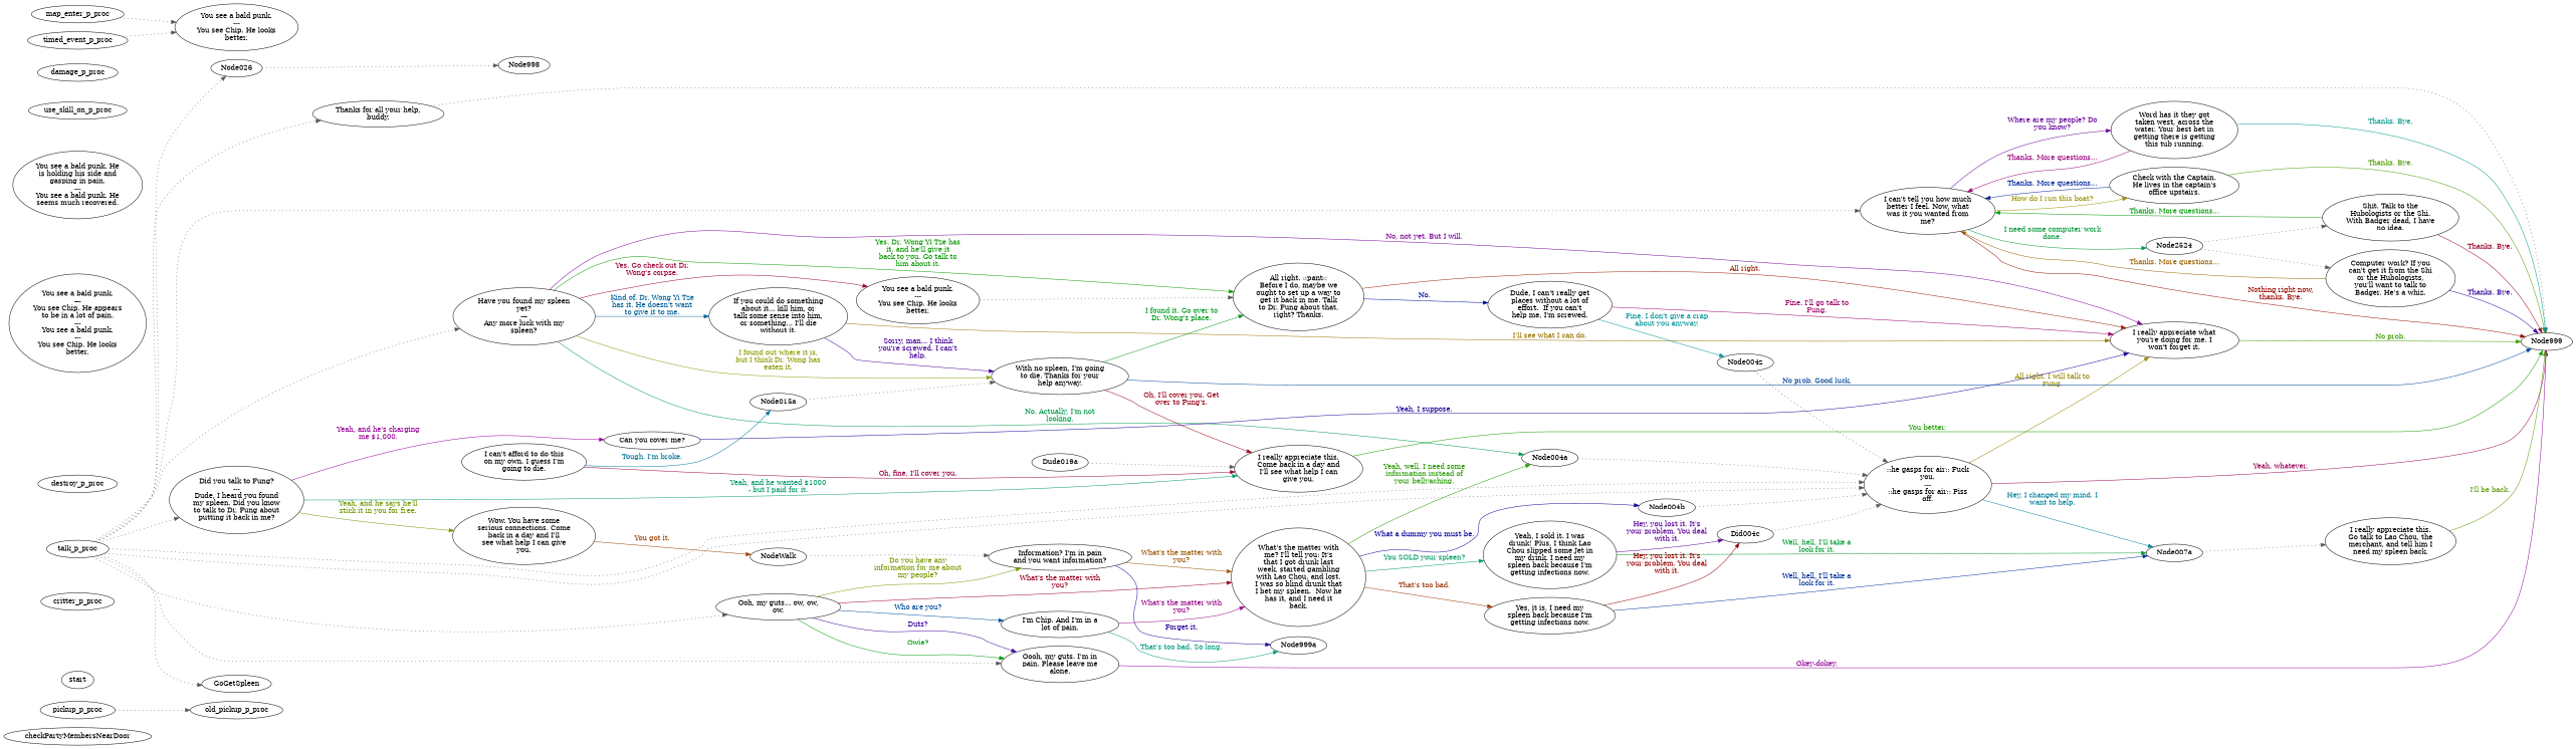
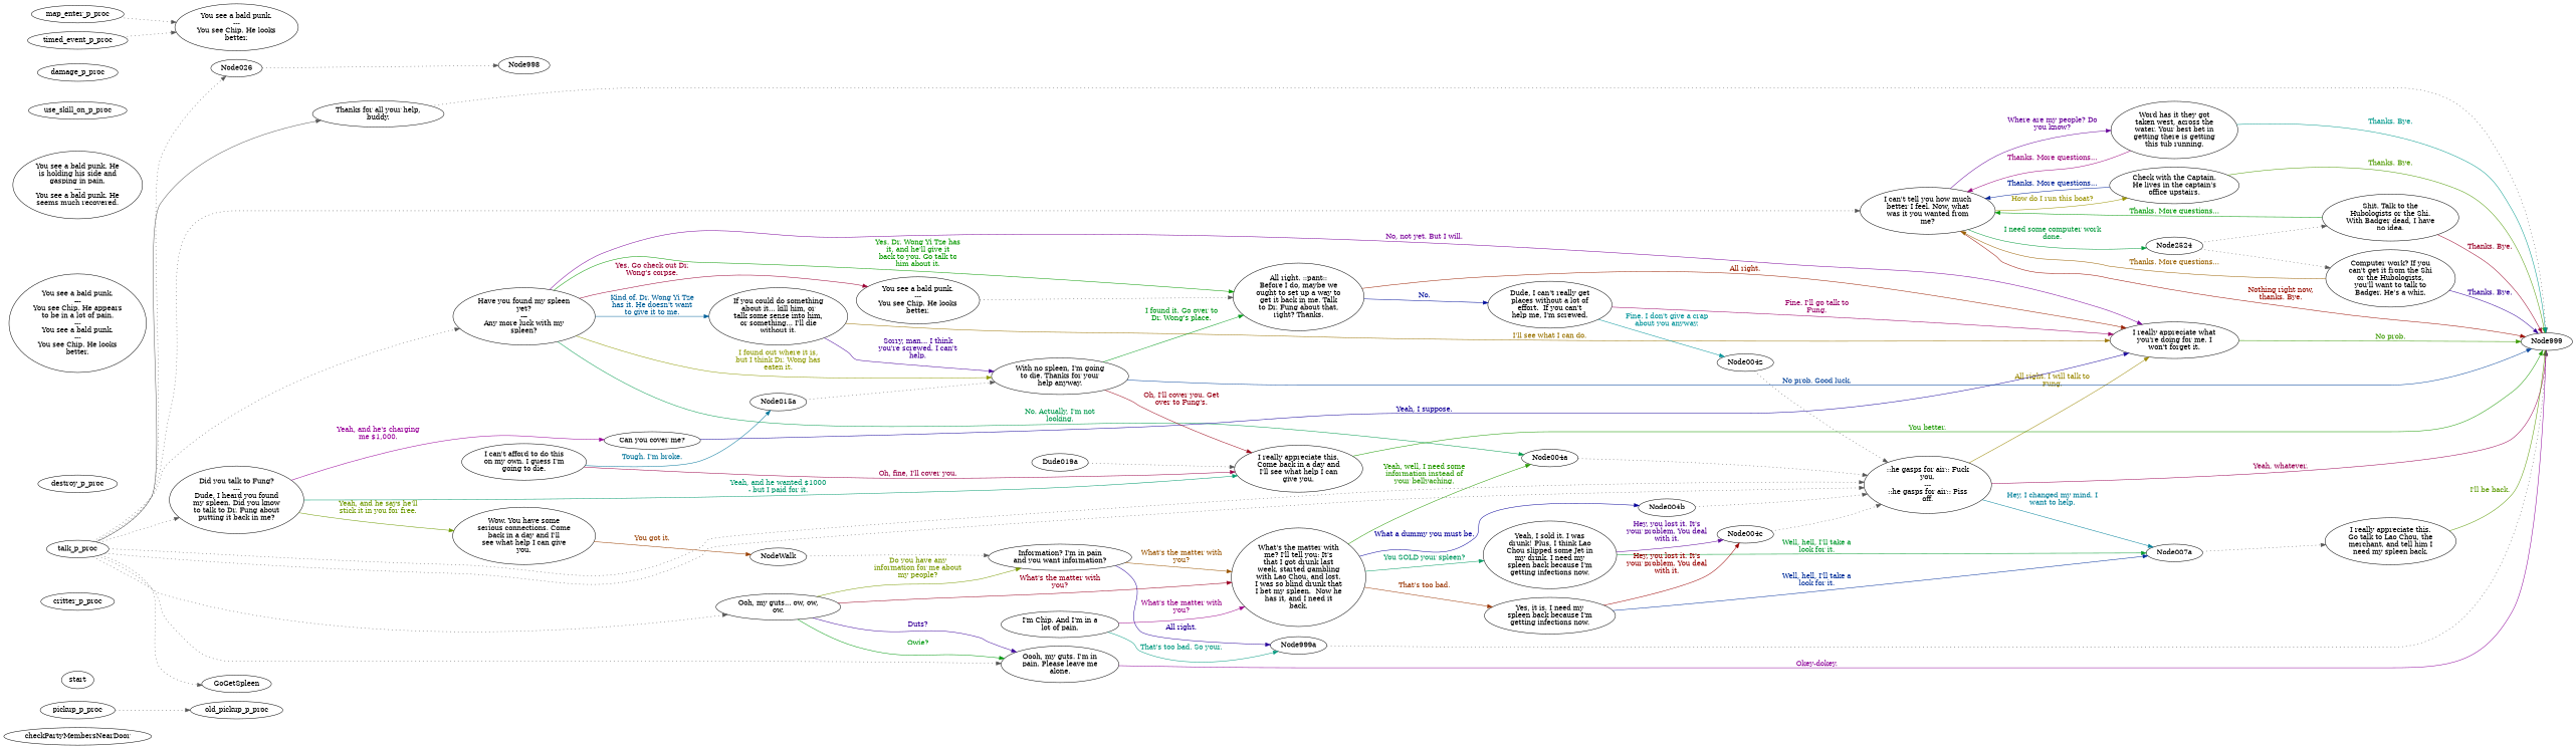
  digraph {
    rankdir=LR
    node [color="#000000" fillcolor="#FFFFFF" style=filled]
    edge [color="#555555"]
    checkPartyMembersNearDoor
    pickup_p_proc
    old_pickup_p_proc
    start
    critter_p_proc
    talk_p_proc
    Node026
    n8 [label="Thanks for all your help,\nbuddy."]
    n9 [label="I can't tell you how much\nbetter I feel. Now, what\nwas it you wanted from\nme?"]
    n10 [label="::he gasps for air:: Fuck\nyou.\n---\n::he gasps for air:: Piss\noff."]
    n11 [label="Did you talk to Fung?\n---\nDude, I heard you found\nmy spleen. Did you know\nto talk to Dr. Fung about\nputting it back in me?"]
    n12 [label="Have you found my spleen\nyet?\n---\nAny more luck with my\nspleen?"]
    n13 [label="Oooh, my guts. I'm in\npain. Please leave me\nalone."]
    n14 [label="Ooh, my guts... ow, ow,\now."]
    GoGetSpleen
    Node998
    Node999
    n18 [label="Check with the Captain.\nHe lives in the captain's\noffice upstairs."]
    n19 [label="Word has it they got\ntaken west, across the\nwater. Your best bet in\ngetting there is getting\nthis tub running."]
    Node2524
    Node007a
    n22 [label="I really appreciate what\nyou're doing for me. I\nwon't forget it."]
    n23 [label="I really appreciate this.\nCome back in a day and\nI'll see what help I can\ngive you."]
    n24 [label="Wow. You have some\nserious connections. Come\nback in a day and I'll\nsee what help I can give\nyou."]
    n25 [label="Can you cover me?"]
    Node004a
    n27 [label="All right. ::pant::\nBefore I do, maybe we\nought to set up a way to\nget it back in me. Talk\nto Dr. Fung about that,\nright? Thanks."]
    n28 [label="You see a bald punk.\n---\nYou see Chip. He looks\nbetter."]
    n29 [label="If you could do something\nabout it... kill him, or\ntalk some sense into him,\nor something... I'll die\nwithout it."]
    n30 [label="With no spleen, I'm going\nto die. Thanks for your\nhelp anyway."]
    n31 [label="What's the matter with\nme? I'll tell you: It's\nthat I got drunk last\nweek, started gambling\nwith Lao Chou, and lost.\nI was so blind drunk that\nI bet my spleen.  Now he\nhas it, and I need it\nback."]
    n32 [label="I'm Chip. And I'm in a\nlot of pain."]
    n33 [label="Information? I'm in pain\nand you want information?"]
    n34 [label="Computer work? If you\ncan't get it from the Shi\nor the Hubologists,\nyou'll want to talk to\nBadger. He's a whiz."]
    n35 [label="Shit. Talk to the\nHubologists or the Shi.\nWith Badger dead, I have\nno idea."]
    n36 [label="I really appreciate this.\nGo talk to Lao Chou, the\nmerchant, and tell him I\nneed my spleen back."]
    NodeWalk
    n38 [label="Dude, I can't really get\nplaces without a lot of\neffort.  If you can't\nhelp me, I'm screwed."]
    n39 [label="Yeah, I sold it. I was\ndrunk! Plus, I think Lao\nChou slipped some Jet in\nmy drink. I need my\nspleen back because I'm\ngetting infections now."]
    n40 [label="Yes, it is. I need my\nspleen back because I'm\ngetting infections now."]
    Node004b
    Node999a
    destroy_p_proc
    n44 [label="You see a bald punk.\n---\nYou see Chip. He appears\nto be in a lot of pain.\n---\nYou see a bald punk.\n---\nYou see Chip. He looks\nbetter."]
    n45 [label="You see a bald punk. He\nis holding his side and\ngasping in pain.\n---\nYou see a bald punk. He\nseems much recovered."]
    use_skill_on_p_proc
    damage_p_proc
    n48 [label="You see a bald punk.\n---\nYou see Chip. He looks\nbetter."]
    map_enter_p_proc
    timed_event_p_proc
-   Node004c [label=Did004c]
+   Node004c
    Node004z
    n53 [label="I can't afford to do this\non my own. I guess I'm\ngoing to die."]
    Node015a
    n55 [label=Dude019a]
    pickup_p_proc -> old_pickup_p_proc [style=dotted]
    talk_p_proc -> Node026 [style=dotted]
-   talk_p_proc -> n8 [style=dotted]
+   talk_p_proc -> n8 [style=solid]
    talk_p_proc -> n9 [style=dotted]
    talk_p_proc -> n10 [style=dotted]
    talk_p_proc -> n10 [style=dotted]
    talk_p_proc -> n11 [style=dotted]
    talk_p_proc -> n12 [style=dotted]
    talk_p_proc -> n13 [style=dotted]
    talk_p_proc -> n14 [style=dotted]
    talk_p_proc -> GoGetSpleen [style=dotted]
    Node026 -> Node998 [style=dotted]
    n8 -> Node999 [style=dotted]
    n9 -> Node999 [color="#990C00" fontcolor="#990C00" label="Nothing right now,\nthanks. Bye."]
    n9 -> n18 [color="#999200" fontcolor="#999200" label="How do I run this boat?"]
    n9 -> n19 [color="#650099" fontcolor="#650099" label="Where are my people? Do\nyou know?"]
    n9 -> Node2524 [color="#009939" fontcolor="#009939" label="I need some computer work\ndone."]
    n10 -> Node999 [color="#990053" fontcolor="#990053" label="Yeah, whatever."]
    n10 -> Node007a [color="#008099" fontcolor="#008099" label="Hey, I changed my mind. I\nwant to help."]
    n10 -> n22 [color="#998600" fontcolor="#998600" label="All right. I will talk to\nFung."]
    n11 -> n23 [color="#00996C" fontcolor="#00996C" label="Yeah, and he wanted $1000\n- but I paid for it."]
    n11 -> n24 [color="#6D9900" fontcolor="#6D9900" label="Yeah, and he says he'll\nstick it in you for free."]
    n11 -> n25 [color="#980099" fontcolor="#980099" label="Yeah, and he's charging\nme $1,000."]
    n12 -> n22 [color="#790099" fontcolor="#790099" label="No, not yet. But I will."]
    n12 -> Node004a [color="#00994C" fontcolor="#00994C" label="No. Actually, I'm not\nlooking."]
    n12 -> n27 [color="#079900" fontcolor="#079900" label="Yes. Dr. Wong Yi Tze has\nit, and he'll give it\nback to you. Go talk to\nhim about it."]
    n12 -> n28 [color="#990033" fontcolor="#990033" label="Yes. Go check out Dr.\nWong's corpse."]
    n12 -> n29 [color="#006099" fontcolor="#006099" label="Kind of. Dr. Wong Yi Tze\nhas it. He doesn't want\nto give it to me."]
    n12 -> n30 [color="#8D9900" fontcolor="#8D9900" label="I found out where it is,\nbut I think Dr. Wong has\neaten it."]
    n13 -> Node999 [color="#8C0099" fontcolor="#8C0099" label="Okey-dokey."]
    n14 -> n13 [color="#390099" fontcolor="#390099" label="Duts?"]
    n14 -> n13 [color="#00990D" fontcolor="#00990D" label="Owie?"]
    n14 -> n31 [color="#990020" fontcolor="#990020" label="What's the matter with\nyou?"]
-   n14 -> n32 [color="#004C99" fontcolor="#004C99" label="Who are you?"]
    n14 -> n33 [color="#799900" fontcolor="#799900" label="Do you have any\ninformation for me about\nmy people?"]
    n18 -> n9 [color="#002199" fontcolor="#002199" label="Thanks. More questions..."]
    n18 -> Node999 [color="#4D9900" fontcolor="#4D9900" label="Thanks. Bye."]
    n19 -> n9 [color="#99007A" fontcolor="#99007A" label="Thanks. More questions..."]
    n19 -> Node999 [color="#00998B" fontcolor="#00998B" label="Thanks. Bye."]
    Node2524 -> n34 [style=dotted]
    Node2524 -> n35 [style=dotted]
    Node007a -> n36 [style=dotted]
    n22 -> Node999 [color="#3A9900" fontcolor="#3A9900" label="No prob."]
    n23 -> Node999 [color="#1A9900" fontcolor="#1A9900" label="You better."]
    n24 -> NodeWalk [color="#993F00" fontcolor="#993F00" label="You got it."]
    n25 -> n22 [color="#120099" fontcolor="#120099" label="Yeah, I suppose."]
    Node004a -> n10 [style=dotted]
    n27 -> n22 [color="#991F00" fontcolor="#991F00" label="All right."]
    n27 -> n38 [color="#000D99" fontcolor="#000D99" label="No."]
    n28 -> n27 [style=dotted]
    n29 -> n22 [color="#997200" fontcolor="#997200" label="I'll see what I can do."]
    n29 -> n30 [color="#460099" fontcolor="#460099" label="Sorry, man... I think\nyou're screwed. I can't\nhelp."]
    n30 -> Node999 [color="#004099" fontcolor="#004099" label="No prob. Good luck."]
    n30 -> n23 [color="#990014" fontcolor="#990014" label="Oh, I'll cover you. Get\nover to Fung's."]
    n30 -> n27 [color="#009919" fontcolor="#009919" label="I found it. Go over to\nDr. Wong's place."]
    n31 -> Node004a [color="#269900" fontcolor="#269900" label="Yeah, well, I need some\ninformation instead of\nyour bellyaching."]
    n31 -> n39 [color="#009960" fontcolor="#009960" label="You SOLD your spleen?"]
    n31 -> n40 [color="#993300" fontcolor="#993300" label="That's too bad."]
    n31 -> Node004b [color="#060099" fontcolor="#060099" label="What a dummy you must be."]
    n32 -> n31 [color="#990086" fontcolor="#990086" label="What's the matter with\nyou?"]
-   n32 -> Node999a [color="#00997F" fontcolor="#00997F" label="That's too bad. So long."]
+   n32 -> Node999a [color="#00997F" fontcolor="#00997F" label="That's too bad. So your."]
    n33 -> n31 [color="#995300" fontcolor="#995300" label="What's the matter with\nyou?"]
-   n33 -> Node999a [color="#260099" fontcolor="#260099" label="Forget it."]
+   n33 -> Node999a [color="#260099" fontcolor="#260099" label="All right."]
    n34 -> n9 [color="#995F00" fontcolor="#995F00" label="Thanks. More questions..."]
    n34 -> Node999 [color="#320099" fontcolor="#320099" label="Thanks. Bye."]
    n35 -> n9 [color="#009905" fontcolor="#009905" label="Thanks. More questions..."]
    n35 -> Node999 [color="#990027" fontcolor="#990027" label="Thanks. Bye."]
    n36 -> Node999 [color="#599900" fontcolor="#599900" label="I'll be back."]
    NodeWalk -> n33 [style=dotted]
    n38 -> n22 [color="#990066" fontcolor="#990066" label="Fine. I'll go talk to\nFung."]
    n38 -> Node004z [color="#009399" fontcolor="#009399" label="Fine. I don't give a crap\nabout you anyway."]
    n39 -> Node007a [color="#00992C" fontcolor="#00992C" label="Well, hell, I'll take a\nlook for it."]
    n39 -> Node004c [color="#590099" fontcolor="#590099" label="Hey, you lost it. It's\nyour problem. You deal\nwith it."]
    n40 -> Node007a [color="#002D99" fontcolor="#002D99" label="Well, hell, I'll take a\nlook for it."]
    n40 -> Node004c [color="#990000" fontcolor="#990000" label="Hey, you lost it. It's\nyour problem. You deal\nwith it."]
    Node004b -> n10 [style=dotted]
+   Node999a -> Node999 [style=dotted]
    map_enter_p_proc -> n48 [style=dotted]
    timed_event_p_proc -> n48 [style=dotted]
    Node004c -> n10 [style=dotted]
    Node004z -> n10 [style=dotted]
    n53 -> n23 [color="#990047" fontcolor="#990047" label="Oh, fine, I'll cover you."]
    n53 -> Node015a [color="#007499" fontcolor="#007499" label="Tough. I'm broke."]
    Node015a -> n30 [style=dotted]
    n55 -> n23 [style=dotted]
  }
